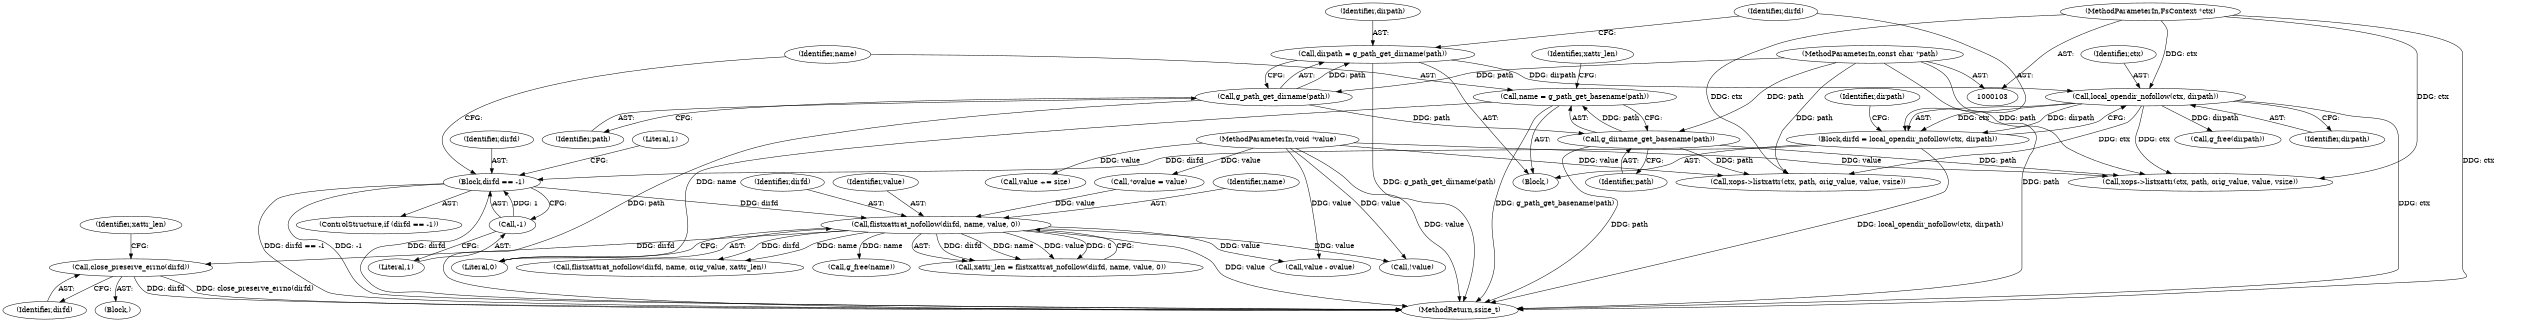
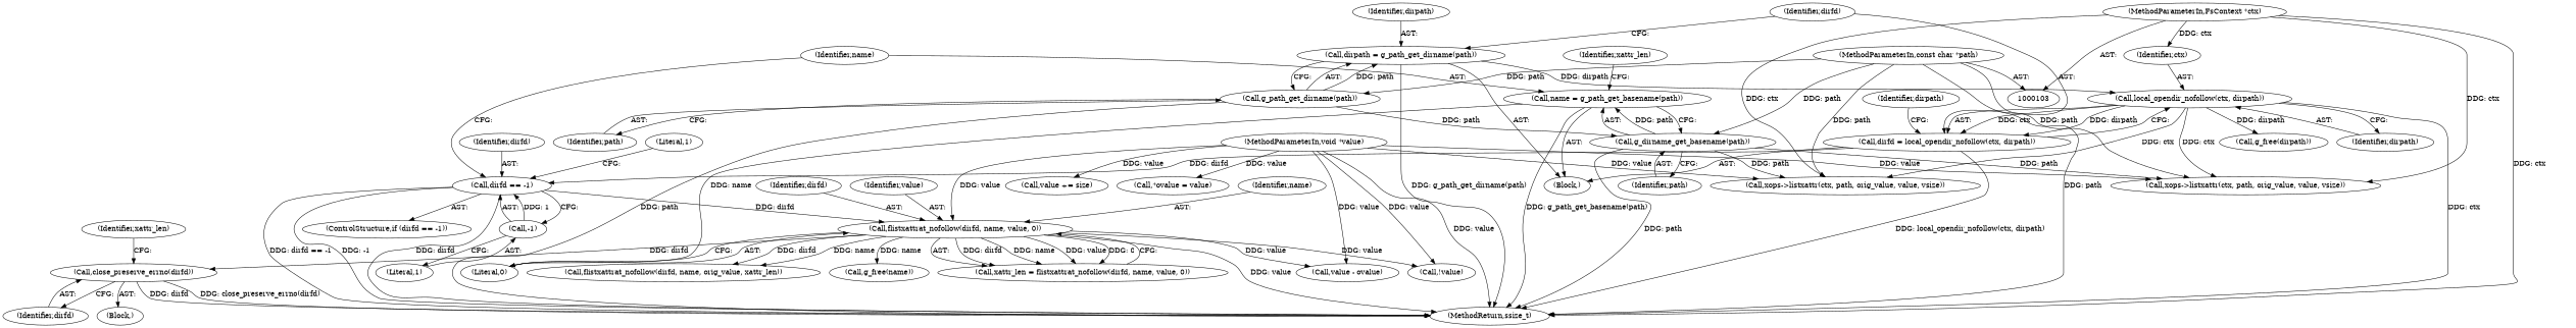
  digraph {
    n1 [label="(Call,close_preserve_errno(dirfd))"]
    n2 [label="(Identifier,dirfd)"]
    n3 [label="(Block,)"]
    n4 [label="(MethodReturn,ssize_t)"]
    n5 [label="(Call,flistxattrat_nofollow(dirfd, name, value, 0))"]
    n6 [label="(Call,!value)"]
    n7 [label="(Call,value - ovalue)"]
    n8 [label="(Call,flistxattrat_nofollow(dirfd, name, orig_value, xattr_len))"]
    n9 [label="(Call,g_free(name))"]
    n10 [label="(Literal,0)"]
    n11 [label="(Call,xattr_len = flistxattrat_nofollow(dirfd, name, value, 0))"]
-   n12 [label="(Block,dirfd == -1)"]
+   n12 [label="(Call,dirfd == -1)"]
    n13 [label="(Call,-1)"]
    n14 [label="(ControlStructure,if (dirfd == -1))"]
    n15 [label="(Literal,1)"]
-   n16 [label="(Block,dirfd = local_opendir_nofollow(ctx, dirpath))"]
+   n16 [label="(Call,dirfd = local_opendir_nofollow(ctx, dirpath))"]
    n17 [label="(Call,local_opendir_nofollow(ctx, dirpath))"]
    n18 [label="(Block,)"]
    n19 [label="(Call,g_free(dirpath))"]
    n20 [label="(Call,xops->listxattr(ctx, path, orig_value, value, vsize))"]
    n21 [label="(Call,xops->listxattr(ctx, path, orig_value, value, vsize))"]
    n22 [label="(Identifier,dirpath)"]
    n23 [label="(MethodParameterIn,FsContext *ctx)"]
    1000103
    n25 [label="(Call,dirpath = g_path_get_dirname(path))"]
    n26 [label="(Call,g_path_get_dirname(path))"]
    n27 [label="(Call,g_dirname_get_basename(path))"]
    n28 [label="(Identifier,path)"]
    n29 [label="(Call,name = g_path_get_basename(path))"]
    n30 [label="(Identifier,path)"]
    n31 [label="(MethodParameterIn,const char *path)"]
    n32 [label="(MethodParameterIn,void *value)"]
    n33 [label="(Call,*ovalue = value)"]
    n34 [label="(Call,value += size)"]
    n35 [label="(Identifier,name)"]
    n36 [label="(Identifier,name)"]
    n37 [label="(Identifier,dirfd)"]
    n38 [label="(Identifier,value)"]
    n39 [label="(Identifier,dirfd)"]
    n40 [label="(Identifier,dirpath)"]
    n41 [label="(Literal,1)"]
    n42 [label="(Identifier,ctx)"]
    n43 [label="(Identifier,xattr_len)"]
    n44 [label="(Identifier,xattr_len)"]
    n45 [label="(Identifier,dirfd)"]
    n46 [label="(Identifier,dirpath)"]
    n1 -> n2 [label="CFG: "]
    n1 -> n3 [label="AST: "]
    n1 -> n4 [label="DDG: dirfd"]
    n1 -> n4 [label="DDG: close_preserve_errno(dirfd)"]
    n2 -> n1 [label="AST: "]
    n5 -> n1 [label="DDG: dirfd"]
    n5 -> n4 [label="DDG: value"]
    n5 -> n6 [label="DDG: value"]
    n5 -> n7 [label="DDG: value"]
    n5 -> n8 [label="DDG: dirfd"]
    n5 -> n8 [label="DDG: name"]
    n5 -> n9 [label="DDG: name"]
    n5 -> n10 [label="CFG: "]
    n5 -> n11 [label="AST: "]
    n5 -> n11 [label="DDG: dirfd"]
    n5 -> n11 [label="DDG: name"]
    n5 -> n11 [label="DDG: value"]
    n5 -> n11 [label="DDG: 0"]
    n10 -> n5 [label="AST: "]
    n11 -> n5 [label="CFG: "]
    n12 -> n4 [label="DDG: dirfd"]
    n12 -> n4 [label="DDG: dirfd == -1"]
    n12 -> n4 [label="DDG: -1"]
    n12 -> n5 [label="DDG: dirfd"]
    n12 -> n13 [label="CFG: "]
    n12 -> n14 [label="AST: "]
    n13 -> n12 [label="AST: "]
    n13 -> n12 [label="DDG: 1"]
    n13 -> n15 [label="CFG: "]
    n15 -> n13 [label="AST: "]
    n16 -> n4 [label="DDG: local_opendir_nofollow(ctx, dirpath)"]
    n16 -> n12 [label="DDG: dirfd"]
    n16 -> n17 [label="CFG: "]
    n16 -> n18 [label="AST: "]
    n17 -> n4 [label="DDG: ctx"]
    n17 -> n16 [label="AST: "]
    n17 -> n16 [label="DDG: ctx"]
    n17 -> n16 [label="DDG: dirpath"]
    n17 -> n19 [label="DDG: dirpath"]
    n17 -> n20 [label="DDG: ctx"]
    n17 -> n21 [label="DDG: ctx"]
    n17 -> n22 [label="CFG: "]
    n22 -> n17 [label="AST: "]
    n23 -> n4 [label="DDG: ctx"]
-   n23 -> n17 [label="DDG: ctx"]
+   n23 -> n42 [label="DDG: ctx"]
    n23 -> n20 [label="DDG: ctx"]
    n23 -> n21 [label="DDG: ctx"]
    n23 -> 1000103 [label="AST: "]
    n25 -> n4 [label="DDG: g_path_get_dirname(path)"]
    n25 -> n17 [label="DDG: dirpath"]
    n25 -> n18 [label="AST: "]
    n25 -> n26 [label="CFG: "]
    n26 -> n4 [label="DDG: path"]
    n26 -> n25 [label="AST: "]
    n26 -> n25 [label="DDG: path"]
    n26 -> n27 [label="DDG: path"]
    n26 -> n28 [label="CFG: "]
    n27 -> n4 [label="DDG: path"]
    n27 -> n20 [label="DDG: path"]
    n27 -> n21 [label="DDG: path"]
    n27 -> n29 [label="AST: "]
    n27 -> n29 [label="DDG: path"]
    n27 -> n30 [label="CFG: "]
    n28 -> n26 [label="AST: "]
    n29 -> n4 [label="DDG: g_path_get_basename(path)"]
    n29 -> n10 [label="DDG: name"]
    n29 -> n18 [label="AST: "]
    n29 -> n27 [label="CFG: "]
    n30 -> n27 [label="AST: "]
    n31 -> n4 [label="DDG: path"]
    n31 -> n20 [label="DDG: path"]
    n31 -> n21 [label="DDG: path"]
    n31 -> 1000103 [label="AST: "]
    n31 -> n26 [label="DDG: path"]
    n31 -> n27 [label="DDG: path"]
    n32 -> n4 [label="DDG: value"]
-   n33 -> n5 [label="DDG: value"]
+   n32 -> n5 [label="DDG: value"]
    n32 -> n6 [label="DDG: value"]
    n32 -> n7 [label="DDG: value"]
    n32 -> n20 [label="DDG: value"]
    n32 -> n21 [label="DDG: value"]
    n32 -> n33 [label="DDG: value"]
    n32 -> n34 [label="DDG: value"]
    n35 -> n5 [label="AST: "]
    n36 -> n12 [label="CFG: "]
    n36 -> n29 [label="AST: "]
    n37 -> n5 [label="AST: "]
    n38 -> n5 [label="AST: "]
    n39 -> n12 [label="AST: "]
    n40 -> n25 [label="AST: "]
    n41 -> n12 [label="CFG: "]
    n42 -> n17 [label="AST: "]
    n43 -> n1 [label="CFG: "]
    n44 -> n29 [label="CFG: "]
    n45 -> n16 [label="AST: "]
    n45 -> n25 [label="CFG: "]
    n46 -> n16 [label="CFG: "]
  }
